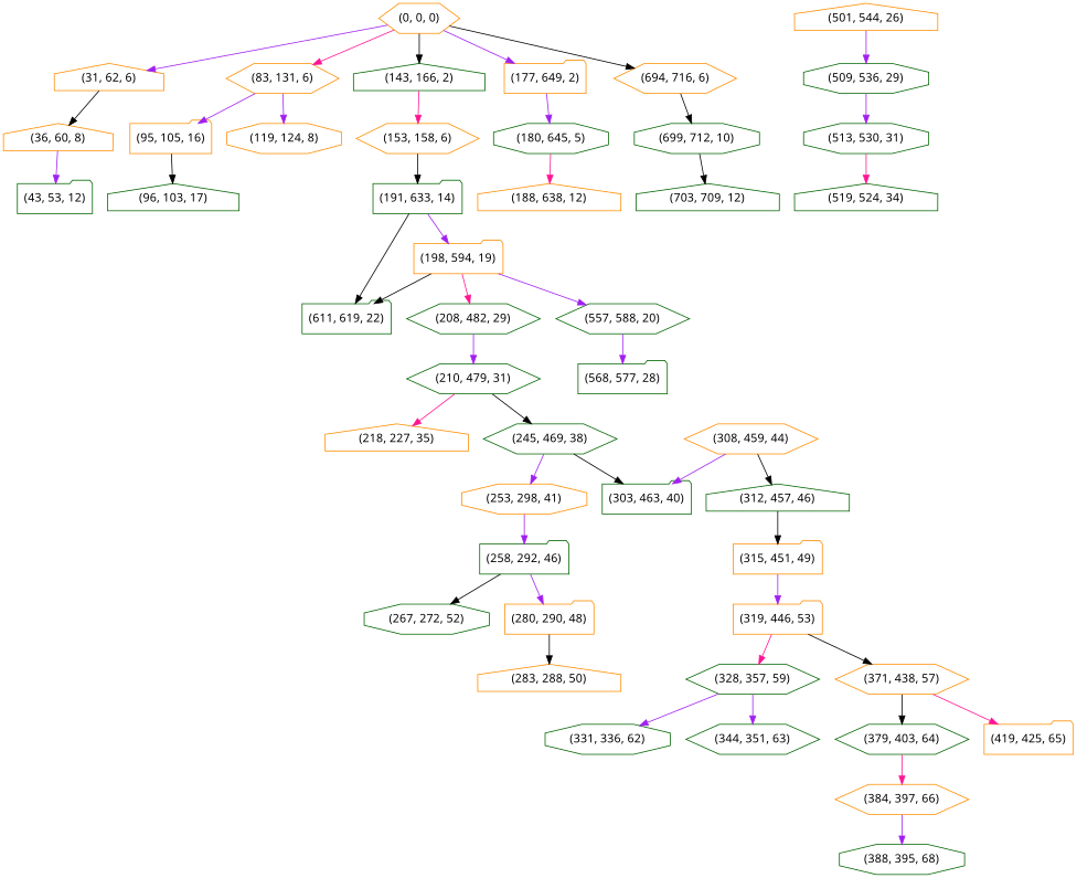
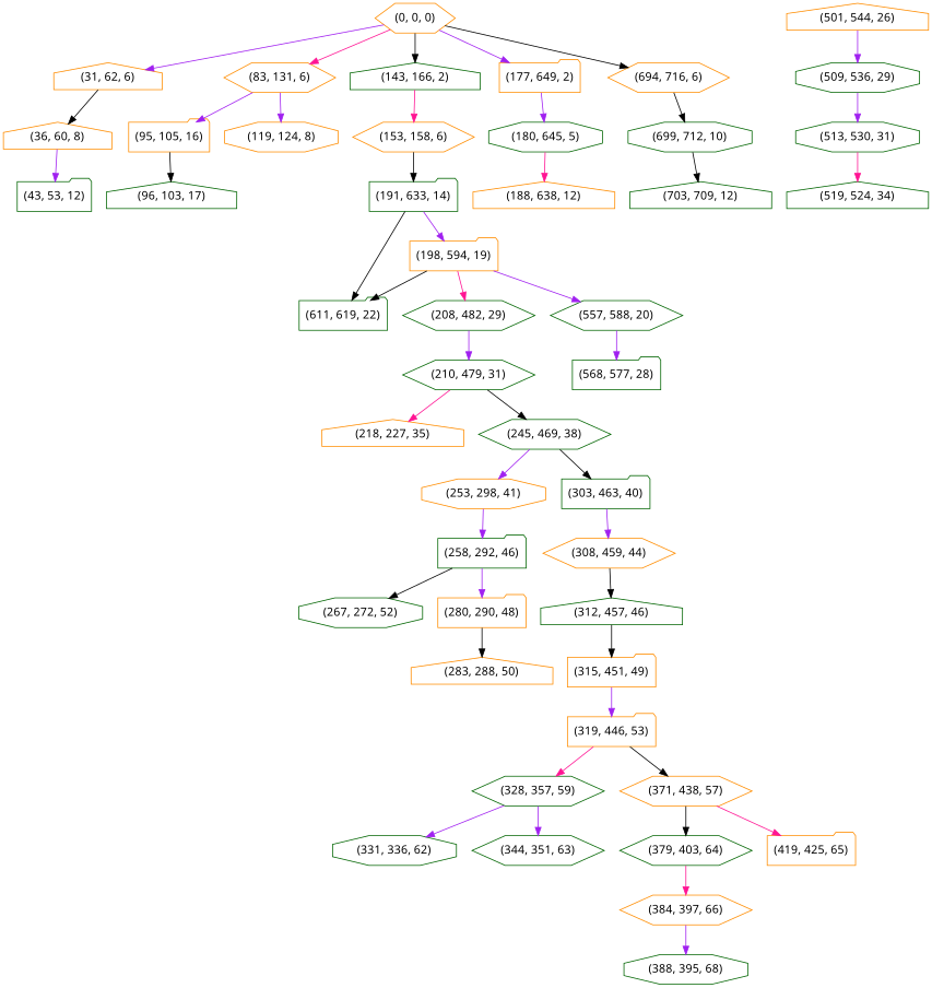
  digraph {
    fontname="Noto Sans"
    node [color=darkgreen fontname="Noto Sans" shape=hexagon]
    edge [color=purple fontname="Noto Sans"]
    "(0, 0, 0)" [color=darkorange]
    "(31, 62, 6)" [color=darkorange shape=house]
    "(83, 131, 6)" [color=darkorange]
    "(143, 166, 2)" [shape=house]
    "(177, 649, 2)" [color=darkorange shape=folder]
    "(694, 716, 6)" [color=darkorange]
    "(36, 60, 8)" [color=darkorange shape=house]
    "(95, 105, 16)" [color=darkorange shape=folder]
    "(119, 124, 8)" [color=darkorange shape=octagon]
    "(153, 158, 6)" [color=darkorange]
    "(180, 645, 5)" [shape=octagon]
    "(699, 712, 10)" [shape=octagon]
    "(43, 53, 12)" [shape=folder]
    "(96, 103, 17)" [shape=house]
    "(191, 633, 14)" [shape=folder]
    "(188, 638, 12)" [color=darkorange shape=house]
    "(198, 594, 19)" [color=darkorange shape=folder]
    "(611, 619, 22)" [shape=folder]
    "(208, 482, 29)"
    "(557, 588, 20)"
    "(210, 479, 31)"
    "(501, 544, 26)" [color=darkorange shape=house]
    "(509, 536, 29)" [shape=octagon]
    "(568, 577, 28)" [shape=folder]
    "(218, 227, 35)" [color=darkorange shape=house]
    "(245, 469, 38)"
    "(253, 298, 41)" [color=darkorange shape=octagon]
    "(303, 463, 40)" [shape=folder]
    "(258, 292, 46)" [shape=folder]
    "(308, 459, 44)" [color=darkorange]
    "(267, 272, 52)" [shape=octagon]
    "(280, 290, 48)" [color=darkorange shape=folder]
    "(283, 288, 50)" [color=darkorange shape=house]
    "(312, 457, 46)" [shape=house]
    "(315, 451, 49)" [color=darkorange shape=folder]
    "(319, 446, 53)" [color=darkorange shape=folder]
    "(328, 357, 59)"
    "(371, 438, 57)" [color=darkorange]
    "(331, 336, 62)" [shape=octagon]
    "(344, 351, 63)"
    "(379, 403, 64)"
    "(419, 425, 65)" [color=darkorange shape=folder]
    "(384, 397, 66)" [color=darkorange]
    "(388, 395, 68)" [shape=octagon]
    "(513, 530, 31)" [shape=octagon]
    "(519, 524, 34)" [shape=house]
    "(703, 709, 12)" [shape=house]
    "(0, 0, 0)" -> "(31, 62, 6)"
    "(0, 0, 0)" -> "(83, 131, 6)" [color=deeppink]
    "(0, 0, 0)" -> "(143, 166, 2)" [color=black]
    "(0, 0, 0)" -> "(177, 649, 2)"
    "(0, 0, 0)" -> "(694, 716, 6)" [color=black]
    "(31, 62, 6)" -> "(36, 60, 8)" [color=black]
    "(83, 131, 6)" -> "(95, 105, 16)"
    "(83, 131, 6)" -> "(119, 124, 8)"
    "(143, 166, 2)" -> "(153, 158, 6)" [color=deeppink]
    "(177, 649, 2)" -> "(180, 645, 5)"
    "(694, 716, 6)" -> "(699, 712, 10)" [color=black]
    "(36, 60, 8)" -> "(43, 53, 12)"
    "(95, 105, 16)" -> "(96, 103, 17)" [color=black]
    "(153, 158, 6)" -> "(191, 633, 14)" [color=black]
    "(180, 645, 5)" -> "(188, 638, 12)" [color=deeppink]
    "(699, 712, 10)" -> "(703, 709, 12)" [color=black]
    "(191, 633, 14)" -> "(198, 594, 19)"
    "(191, 633, 14)" -> "(611, 619, 22)" [color=black]
    "(198, 594, 19)" -> "(611, 619, 22)" [color=black]
    "(198, 594, 19)" -> "(208, 482, 29)" [color=deeppink]
    "(198, 594, 19)" -> "(557, 588, 20)"
    "(208, 482, 29)" -> "(210, 479, 31)"
    "(557, 588, 20)" -> "(568, 577, 28)"
    "(210, 479, 31)" -> "(218, 227, 35)" [color=deeppink]
    "(210, 479, 31)" -> "(245, 469, 38)" [color=black]
    "(501, 544, 26)" -> "(509, 536, 29)"
    "(509, 536, 29)" -> "(513, 530, 31)"
    "(245, 469, 38)" -> "(253, 298, 41)"
    "(245, 469, 38)" -> "(303, 463, 40)" [color=black]
    "(253, 298, 41)" -> "(258, 292, 46)"
-   "(308, 459, 44)" -> "(303, 463, 40)"
+   "(303, 463, 40)" -> "(308, 459, 44)"
    "(258, 292, 46)" -> "(267, 272, 52)" [color=black]
    "(258, 292, 46)" -> "(280, 290, 48)"
    "(308, 459, 44)" -> "(312, 457, 46)" [color=black]
    "(280, 290, 48)" -> "(283, 288, 50)" [color=black]
    "(312, 457, 46)" -> "(315, 451, 49)" [color=black]
    "(315, 451, 49)" -> "(319, 446, 53)"
    "(319, 446, 53)" -> "(328, 357, 59)" [color=deeppink]
    "(319, 446, 53)" -> "(371, 438, 57)" [color=black]
    "(328, 357, 59)" -> "(331, 336, 62)"
    "(328, 357, 59)" -> "(344, 351, 63)"
    "(371, 438, 57)" -> "(379, 403, 64)" [color=black]
    "(371, 438, 57)" -> "(419, 425, 65)" [color=deeppink]
    "(379, 403, 64)" -> "(384, 397, 66)" [color=deeppink]
    "(384, 397, 66)" -> "(388, 395, 68)"
    "(513, 530, 31)" -> "(519, 524, 34)" [color=deeppink]
  }
